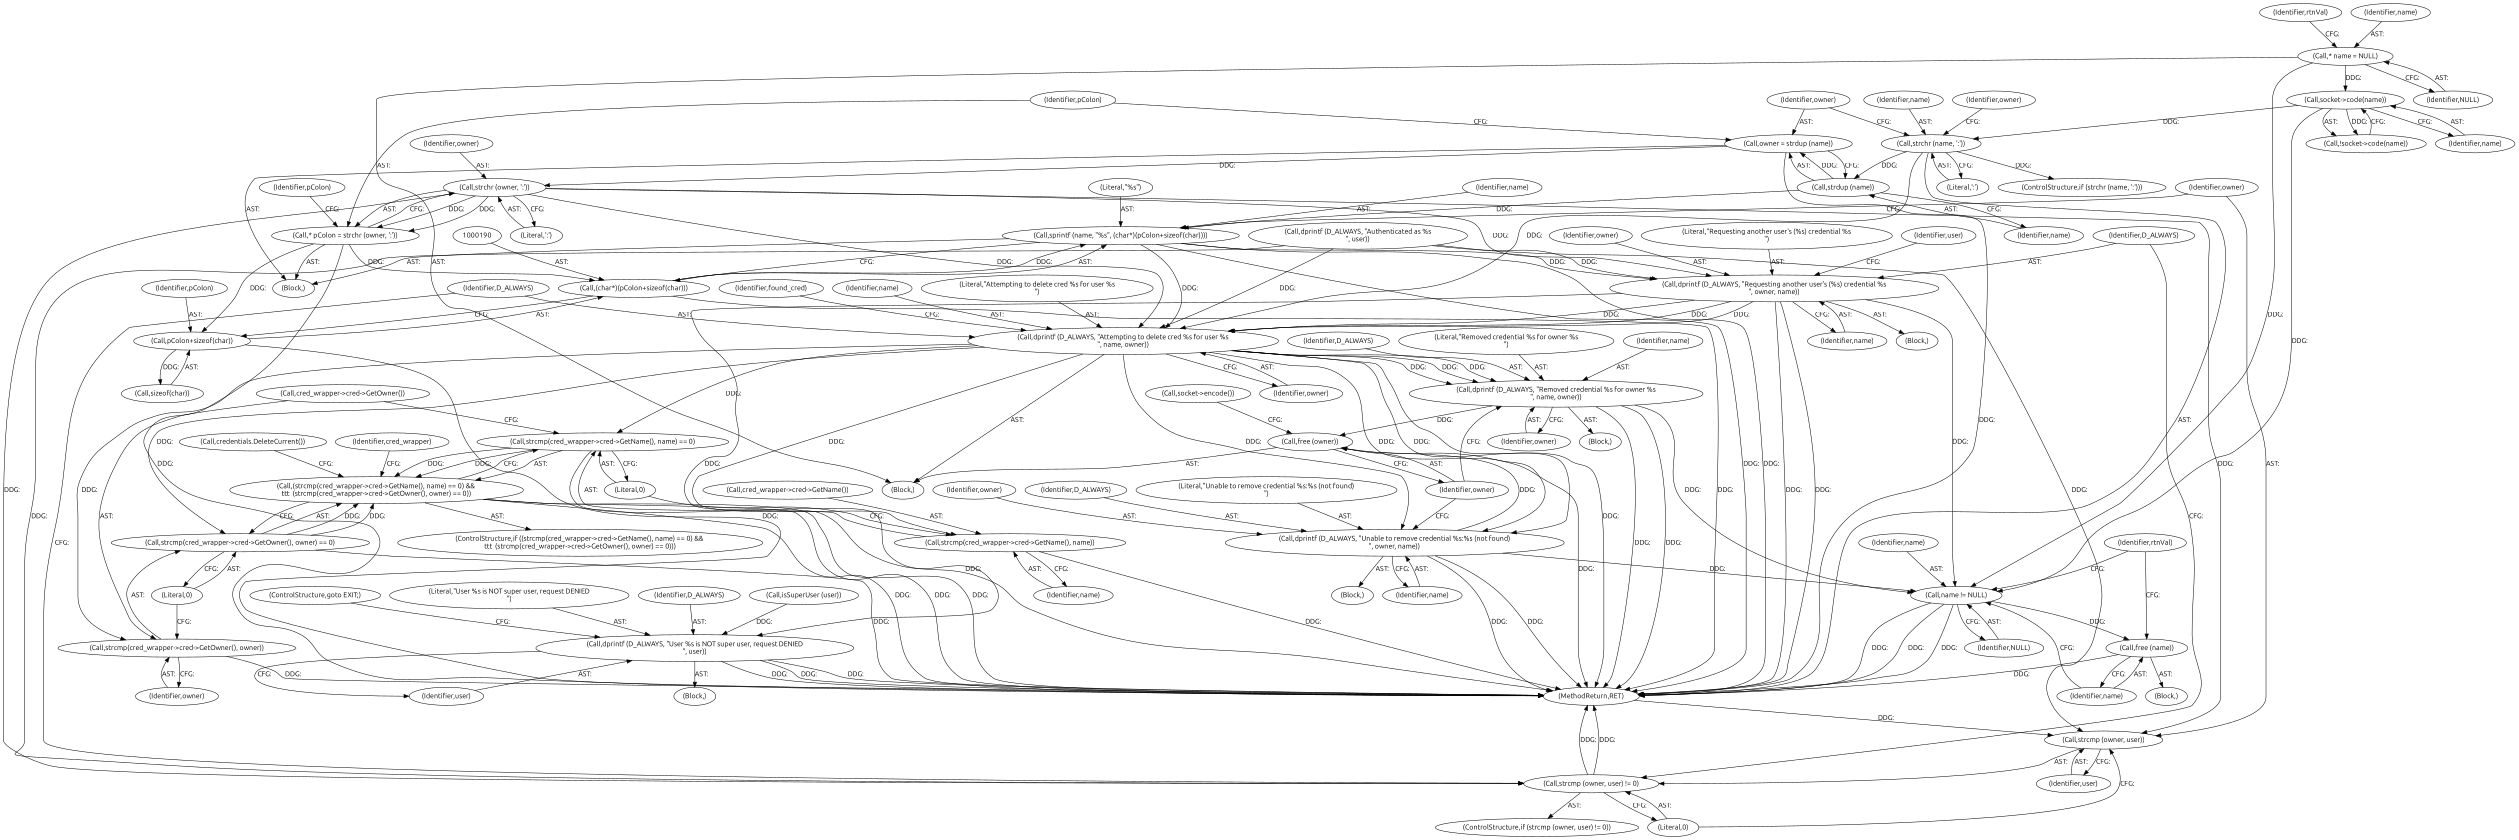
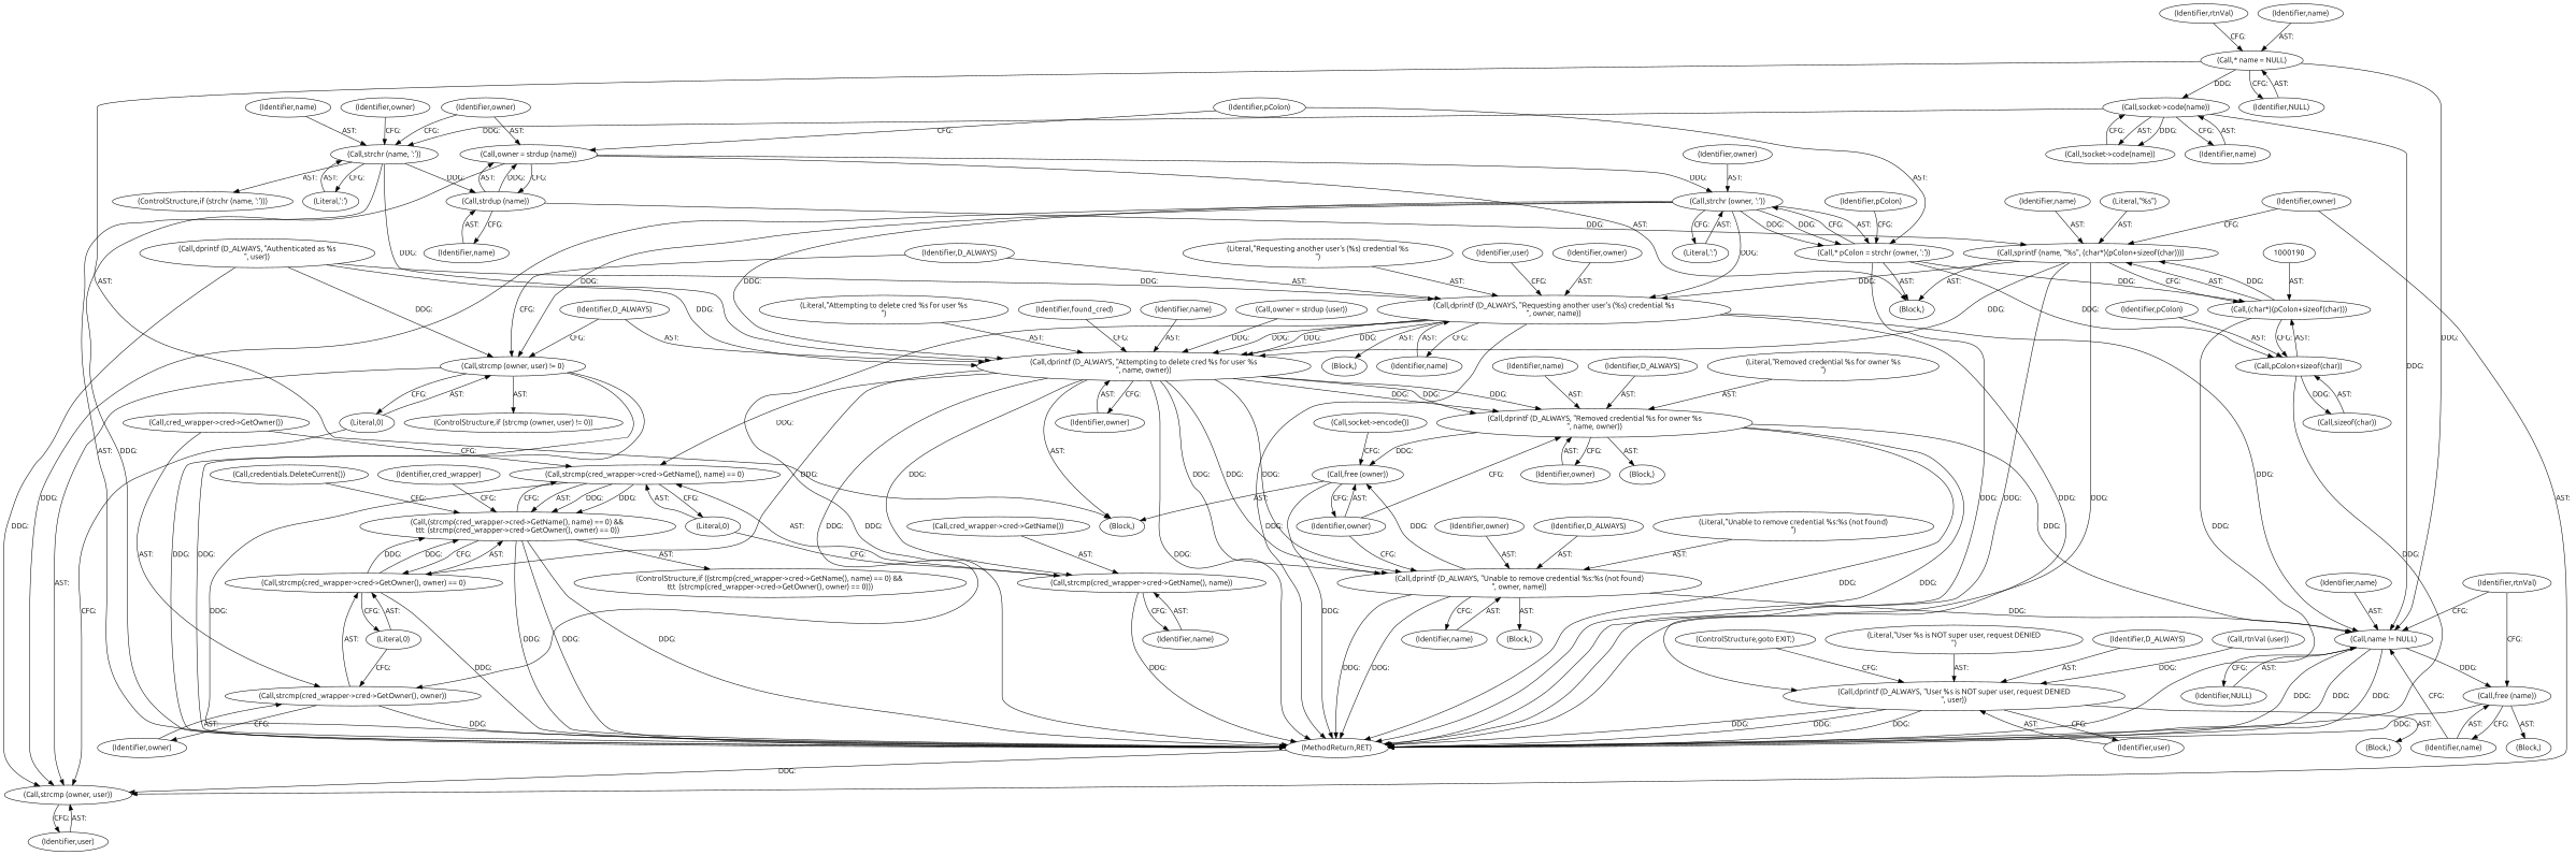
  digraph {
    fontname=Ubuntu
    node [fontname=Ubuntu]
    edge [fontname=Ubuntu]
    n1 [label="(Call,owner = strdup (name))"]
    n2 [label="(Call,strdup (name))"]
    n3 [label="(Call,strchr (owner, ':'))"]
    n4 [label="(Block,)"]
    n5 [label="(MethodReturn,RET)"]
    n6 [label="(Call,sprintf (name, \"%s\", (char*)(pColon+sizeof(char))))"]
    n7 [label="(Identifier,name)"]
    n8 [label="(Call,dprintf (D_ALWAYS, \"Attempting to delete cred %s for user %s\n\", name, owner))"]
    n9 [label="(Call,* pColon = strchr (owner, ':'))"]
    n10 [label="(Call,dprintf (D_ALWAYS, \"Requesting another user's (%s) credential %s\n\", owner, name))"]
    n11 [label="(Call,strcmp (owner, user) != 0)"]
    n12 [label="(Call,strcmp (owner, user))"]
    n13 [label="(Literal,':')"]
    n14 [label="(Call,(char*)(pColon+sizeof(char)))"]
    n15 [label="(Call,strchr (name, ':'))"]
    n16 [label="(Literal,':')"]
    n17 [label="(ControlStructure,if (strchr (name, ':')))"]
    n18 [label="(Block,)"]
    n19 [label="(Call,strcmp(cred_wrapper->cred->GetName(), name) == 0)"]
    n20 [label="(Call,strcmp(cred_wrapper->cred->GetName(), name))"]
    n21 [label="(Call,strcmp(cred_wrapper->cred->GetOwner(), owner) == 0)"]
    n22 [label="(Call,strcmp(cred_wrapper->cred->GetOwner(), owner))"]
    n23 [label="(Call,dprintf (D_ALWAYS, \"Removed credential %s for owner %s\n\", name, owner))"]
    n24 [label="(Call,dprintf (D_ALWAYS, \"Unable to remove credential %s:%s (not found)\n\", owner, name))"]
    n25 [label="(Identifier,owner)"]
    n26 [label="(Call,socket->code(name))"]
    n27 [label="(Call,name != NULL)"]
    n28 [label="(Call,!socket->code(name))"]
    n29 [label="(Identifier,name)"]
    n30 [label="(Call,free (name))"]
    n31 [label="(Identifier,NULL)"]
    n32 [label="(Call,* name = NULL)"]
    n33 [label="(Identifier,NULL)"]
    n34 [label="(Call,pColon+sizeof(char))"]
    n35 [label="(Call,dprintf (D_ALWAYS, \"User %s is NOT super user, request DENIED\n\", user))"]
    n36 [label="(Block,)"]
    n37 [label="(Identifier,name)"]
    n38 [label="(ControlStructure,if (strcmp (owner, user) != 0))"]
    n39 [label="(Literal,0)"]
    n40 [label="(Identifier,user)"]
    n41 [label="(Call,sizeof(char))"]
    n42 [label="(Identifier,user)"]
    n43 [label="(Block,)"]
    n44 [label="(Call,(strcmp(cred_wrapper->cred->GetName(), name) == 0) && \n\t\t\t  (strcmp(cred_wrapper->cred->GetOwner(), owner) == 0))"]
    n45 [label="(Literal,0)"]
    n46 [label="(Identifier,name)"]
    n47 [label="(Literal,0)"]
    n48 [label="(Identifier,owner)"]
    n49 [label="(Call,free (owner))"]
    n50 [label="(Identifier,owner)"]
    n51 [label="(Block,)"]
    n52 [label="(Identifier,name)"]
    n53 [label="(Block,)"]
    n54 [label="(ControlStructure,if ((strcmp(cred_wrapper->cred->GetName(), name) == 0) && \n\t\t\t  (strcmp(cred_wrapper->cred->GetOwner(), owner) == 0)))"]
    n55 [label="(Identifier,owner)"]
    n56 [label="(Block,)"]
    n57 [label="(Identifier,name)"]
    n58 [label="(Call,cred_wrapper->cred->GetName())"]
    n59 [label="(Identifier,pColon)"]
    n60 [label="(Identifier,D_ALWAYS)"]
    n61 [label="(Call,credentials.DeleteCurrent())"]
    n62 [label="(Identifier,name)"]
    n63 [label="(Identifier,rtnVal)"]
    n64 [label="(Call,dprintf (D_ALWAYS, \"Authenticated as %s\n\", user))"]
-   n65 [label="(Call,isSuperUser (user))"]
+   n65 [label="(Call,rtnVal (user))"]
    n66 [label="(Identifier,owner)"]
    n67 [label="(Identifier,owner)"]
    n68 [label="(Identifier,name)"]
    n69 [label="(Identifier,D_ALWAYS)"]
    n70 [label="(Literal,\"Attempting to delete cred %s for user %s\n\")"]
    n71 [label="(Identifier,D_ALWAYS)"]
    n72 [label="(Call,socket->encode())"]
    n73 [label="(Identifier,name)"]
    n74 [label="(Identifier,name)"]
    n75 [label="(Literal,\"%s\")"]
    n76 [label="(Identifier,D_ALWAYS)"]
    n77 [label="(Literal,\"Requesting another user's (%s) credential %s\n\")"]
    n78 [label="(Identifier,user)"]
    n79 [label="(Call,cred_wrapper->cred->GetOwner())"]
    n80 [label="(Identifier,owner)"]
    n81 [label="(Identifier,found_cred)"]
    n82 [label="(Identifier,pColon)"]
    n83 [label="(Identifier,D_ALWAYS)"]
    n84 [label="(Identifier,owner)"]
    n85 [label="(Identifier,name)"]
    n86 [label="(Identifier,pColon)"]
    n87 [label="(ControlStructure,goto EXIT;)"]
    n88 [label="(Identifier,cred_wrapper)"]
    n89 [label="(Literal,\"Unable to remove credential %s:%s (not found)\n\")"]
    n90 [label="(Identifier,owner)"]
+   n91 [label="(Call,owner = strdup (user))"]
    n92 [label="(Literal,\"Removed credential %s for owner %s\n\")"]
    n93 [label="(Literal,\"User %s is NOT super user, request DENIED\n\")"]
    n94 [label="(Identifier,rtnVal)"]
    n95 [label="(Identifier,owner)"]
    n96 [label="(Identifier,name)"]
    1000190
    n1 -> n2 [label="CFG: "]
    n1 -> n3 [label="DDG: "]
    n1 -> n4 [label="AST: "]
    n1 -> n5 [label="DDG: "]
    n2 -> n1 [label="AST: "]
    n2 -> n1 [label="DDG: "]
    n2 -> n6 [label="DDG: "]
    n2 -> n7 [label="CFG: "]
    n3 -> n8 [label="DDG: "]
    n3 -> n9 [label="AST: "]
    n3 -> n9 [label="DDG: "]
    n3 -> n9 [label="DDG: "]
    n3 -> n10 [label="DDG: "]
    n3 -> n11 [label="DDG: "]
    n3 -> n12 [label="DDG: "]
    n3 -> n13 [label="CFG: "]
    n5 -> n12 [label="DDG: "]
    n6 -> n4 [label="AST: "]
    n6 -> n5 [label="DDG: "]
    n6 -> n5 [label="DDG: "]
    n6 -> n8 [label="DDG: "]
    n6 -> n10 [label="DDG: "]
    n6 -> n14 [label="CFG: "]
    n7 -> n2 [label="AST: "]
    n8 -> n5 [label="DDG: "]
    n8 -> n18 [label="AST: "]
    n8 -> n19 [label="DDG: "]
    n8 -> n20 [label="DDG: "]
    n8 -> n21 [label="DDG: "]
    n8 -> n22 [label="DDG: "]
    n8 -> n23 [label="DDG: "]
    n8 -> n23 [label="DDG: "]
    n8 -> n23 [label="DDG: "]
    n8 -> n24 [label="DDG: "]
    n8 -> n24 [label="DDG: "]
    n8 -> n24 [label="DDG: "]
    n8 -> n25 [label="CFG: "]
    n9 -> n3 [label="CFG: "]
    n9 -> n4 [label="AST: "]
    n9 -> n5 [label="DDG: "]
    n9 -> n14 [label="DDG: "]
    n9 -> n34 [label="DDG: "]
    n10 -> n5 [label="DDG: "]
    n10 -> n5 [label="DDG: "]
    n10 -> n8 [label="DDG: "]
    n10 -> n8 [label="DDG: "]
    n10 -> n8 [label="DDG: "]
    n10 -> n27 [label="DDG: "]
    n10 -> n35 [label="DDG: "]
    n10 -> n36 [label="AST: "]
    n10 -> n37 [label="CFG: "]
    n11 -> n5 [label="DDG: "]
    n11 -> n5 [label="DDG: "]
    n11 -> n38 [label="AST: "]
    n11 -> n39 [label="CFG: "]
-   n12 -> n11 [label="AST: "]
+   n11 -> n12 [label="AST: "]
    n12 -> n40 [label="CFG: "]
    n13 -> n3 [label="AST: "]
    n14 -> n5 [label="DDG: "]
    n14 -> n6 [label="AST: "]
    n14 -> n6 [label="DDG: "]
    n14 -> n34 [label="CFG: "]
    n15 -> n2 [label="DDG: "]
    n15 -> n5 [label="AST: "]
    n15 -> n8 [label="DDG: "]
    n15 -> n16 [label="CFG: "]
-   n15 -> n17 [label="DDG: "]
+   n15 -> n17 [label="AST: "]
    n16 -> n15 [label="AST: "]
    n19 -> n5 [label="DDG: "]
    n19 -> n44 [label="AST: "]
    n19 -> n44 [label="DDG: "]
    n19 -> n44 [label="DDG: "]
    n19 -> n45 [label="CFG: "]
    n20 -> n5 [label="DDG: "]
    n20 -> n19 [label="AST: "]
    n20 -> n46 [label="CFG: "]
    n21 -> n5 [label="DDG: "]
    n21 -> n44 [label="AST: "]
    n21 -> n44 [label="DDG: "]
    n21 -> n44 [label="DDG: "]
    n21 -> n47 [label="CFG: "]
    n22 -> n5 [label="DDG: "]
    n22 -> n21 [label="AST: "]
    n22 -> n48 [label="CFG: "]
    n23 -> n5 [label="DDG: "]
    n23 -> n5 [label="DDG: "]
    n23 -> n27 [label="DDG: "]
    n23 -> n49 [label="DDG: "]
    n23 -> n50 [label="CFG: "]
    n23 -> n51 [label="AST: "]
    n24 -> n5 [label="DDG: "]
    n24 -> n5 [label="DDG: "]
    n24 -> n27 [label="DDG: "]
    n24 -> n49 [label="DDG: "]
    n24 -> n52 [label="CFG: "]
    n24 -> n53 [label="AST: "]
    n25 -> n8 [label="AST: "]
    n26 -> n15 [label="DDG: "]
    n26 -> n27 [label="DDG: "]
    n26 -> n28 [label="AST: "]
    n26 -> n28 [label="DDG: "]
    n26 -> n29 [label="CFG: "]
    n27 -> n5 [label="DDG: "]
    n27 -> n5 [label="DDG: "]
    n27 -> n5 [label="DDG: "]
    n27 -> n30 [label="DDG: "]
    n27 -> n31 [label="CFG: "]
    n28 -> n26 [label="CFG: "]
    n29 -> n26 [label="AST: "]
    n30 -> n5 [label="DDG: "]
    n30 -> n56 [label="AST: "]
    n30 -> n57 [label="CFG: "]
    n31 -> n27 [label="AST: "]
    n32 -> n18 [label="AST: "]
    n32 -> n26 [label="DDG: "]
    n32 -> n27 [label="DDG: "]
    n32 -> n33 [label="CFG: "]
    n33 -> n32 [label="AST: "]
    n34 -> n5 [label="DDG: "]
    n34 -> n14 [label="AST: "]
    n34 -> n41 [label="DDG: "]
    n35 -> n5 [label="DDG: "]
    n35 -> n5 [label="DDG: "]
    n35 -> n5 [label="DDG: "]
    n35 -> n42 [label="CFG: "]
    n35 -> n43 [label="AST: "]
    n37 -> n10 [label="AST: "]
    n39 -> n11 [label="AST: "]
    n39 -> n12 [label="CFG: "]
    n40 -> n12 [label="AST: "]
    n41 -> n34 [label="AST: "]
    n42 -> n35 [label="AST: "]
    n44 -> n5 [label="DDG: "]
    n44 -> n5 [label="DDG: "]
    n44 -> n5 [label="DDG: "]
    n44 -> n19 [label="CFG: "]
    n44 -> n21 [label="CFG: "]
    n44 -> n54 [label="AST: "]
    n45 -> n19 [label="AST: "]
    n45 -> n20 [label="CFG: "]
    n46 -> n20 [label="AST: "]
    n47 -> n21 [label="AST: "]
    n47 -> n22 [label="CFG: "]
    n48 -> n22 [label="AST: "]
    n49 -> n5 [label="DDG: "]
    n49 -> n18 [label="AST: "]
    n49 -> n55 [label="CFG: "]
    n50 -> n23 [label="AST: "]
    n52 -> n24 [label="AST: "]
    n55 -> n23 [label="CFG: "]
    n55 -> n24 [label="CFG: "]
    n55 -> n49 [label="AST: "]
    n57 -> n27 [label="CFG: "]
    n57 -> n30 [label="AST: "]
    n58 -> n20 [label="AST: "]
    n59 -> n34 [label="AST: "]
    n60 -> n35 [label="AST: "]
    n61 -> n44 [label="CFG: "]
    n62 -> n15 [label="AST: "]
    n63 -> n32 [label="CFG: "]
    n64 -> n8 [label="DDG: "]
    n64 -> n10 [label="DDG: "]
    n64 -> n11 [label="DDG: "]
    n64 -> n12 [label="DDG: "]
    n65 -> n35 [label="DDG: "]
    n66 -> n15 [label="CFG: "]
    n67 -> n6 [label="CFG: "]
    n67 -> n12 [label="AST: "]
    n68 -> n23 [label="AST: "]
    n69 -> n10 [label="AST: "]
    n69 -> n11 [label="CFG: "]
    n70 -> n8 [label="AST: "]
    n71 -> n23 [label="AST: "]
    n72 -> n49 [label="CFG: "]
    n73 -> n32 [label="AST: "]
    n74 -> n6 [label="AST: "]
    n75 -> n6 [label="AST: "]
    n76 -> n8 [label="AST: "]
    n76 -> n11 [label="CFG: "]
    n77 -> n10 [label="AST: "]
    n78 -> n10 [label="CFG: "]
    n79 -> n19 [label="CFG: "]
    n79 -> n22 [label="AST: "]
    n80 -> n24 [label="AST: "]
    n81 -> n8 [label="CFG: "]
    n82 -> n1 [label="CFG: "]
    n82 -> n9 [label="AST: "]
    n83 -> n24 [label="AST: "]
    n84 -> n10 [label="AST: "]
    n85 -> n8 [label="AST: "]
    n86 -> n9 [label="CFG: "]
    n87 -> n35 [label="CFG: "]
    n88 -> n44 [label="CFG: "]
    n89 -> n24 [label="AST: "]
    n90 -> n1 [label="AST: "]
    n90 -> n15 [label="CFG: "]
+   n91 -> n8 [label="DDG: "]
    n92 -> n23 [label="AST: "]
    n93 -> n35 [label="AST: "]
    n94 -> n27 [label="CFG: "]
    n94 -> n30 [label="CFG: "]
    n95 -> n3 [label="AST: "]
    n96 -> n27 [label="AST: "]
    1000190 -> n14 [label="AST: "]
  }
